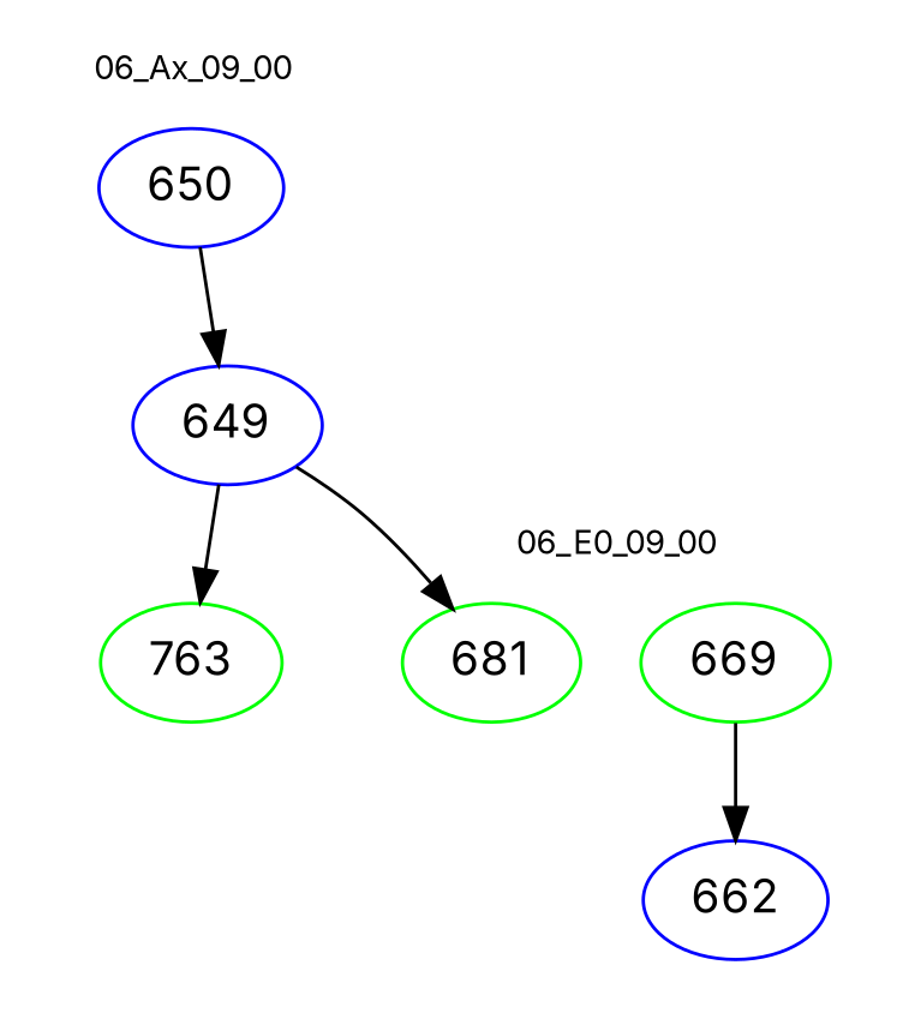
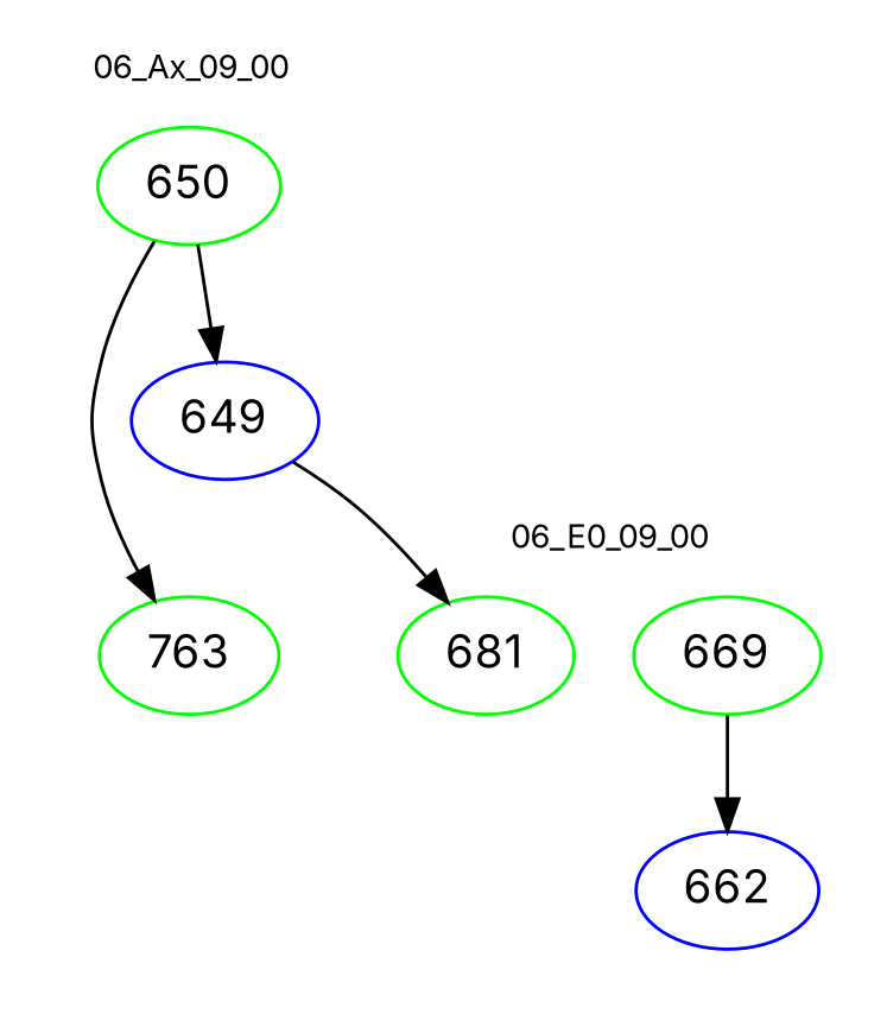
  digraph {
    fontname=Inter
    node [color=green fontname=Inter]
    edge [color=black fontname=Inter]
-   n1 [color=blue label=650]
+   n1 [label=650]
    n2 [color=blue label=649]
    n3 [label=763]
    n4 [label=669]
    n5 [color=blue label=662]
    n6 [label=681]
    subgraph cluster_1 {
      color=white
      fontsize=10
      label="06_Ax_09_00"
      n1
      n2
      n3
    }
    subgraph cluster_2 {
      color=white
      fontsize=10
      label="06_E0_09_00"
      n4
      n5
      n6
    }
    n1 -> n2
-   n2 -> n3
+   n1 -> n3
    n2 -> n6
    n4 -> n5
  }
